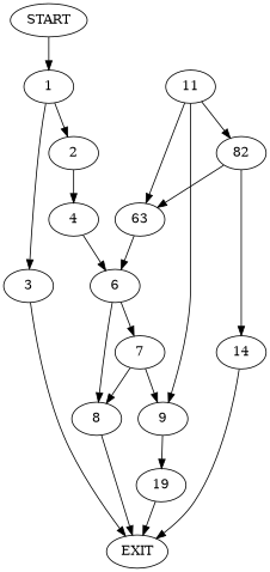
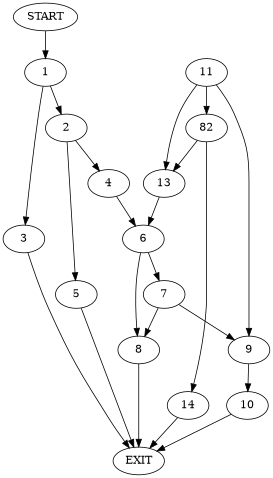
  digraph {
    n1 [label=START]
    1
    2
    3
    n5 [label=EXIT]
    4
+   5
    6
    7
    8
    9
-   10 [label=19]
+   10
    11
    n14 [label=82]
-   13 [label=63]
+   13
    14
    n1 -> 1
    1 -> 2
    1 -> 3
    2 -> 4
+   2 -> 5
    3 -> n5
    4 -> 6
+   5 -> n5
    6 -> 7
    6 -> 8
    7 -> 8
    7 -> 9
    8 -> n5
    9 -> 10
    10 -> n5
    11 -> 9
    11 -> n14
    11 -> 13
    n14 -> 13
    n14 -> 14
    13 -> 6
    14 -> n5
  }
